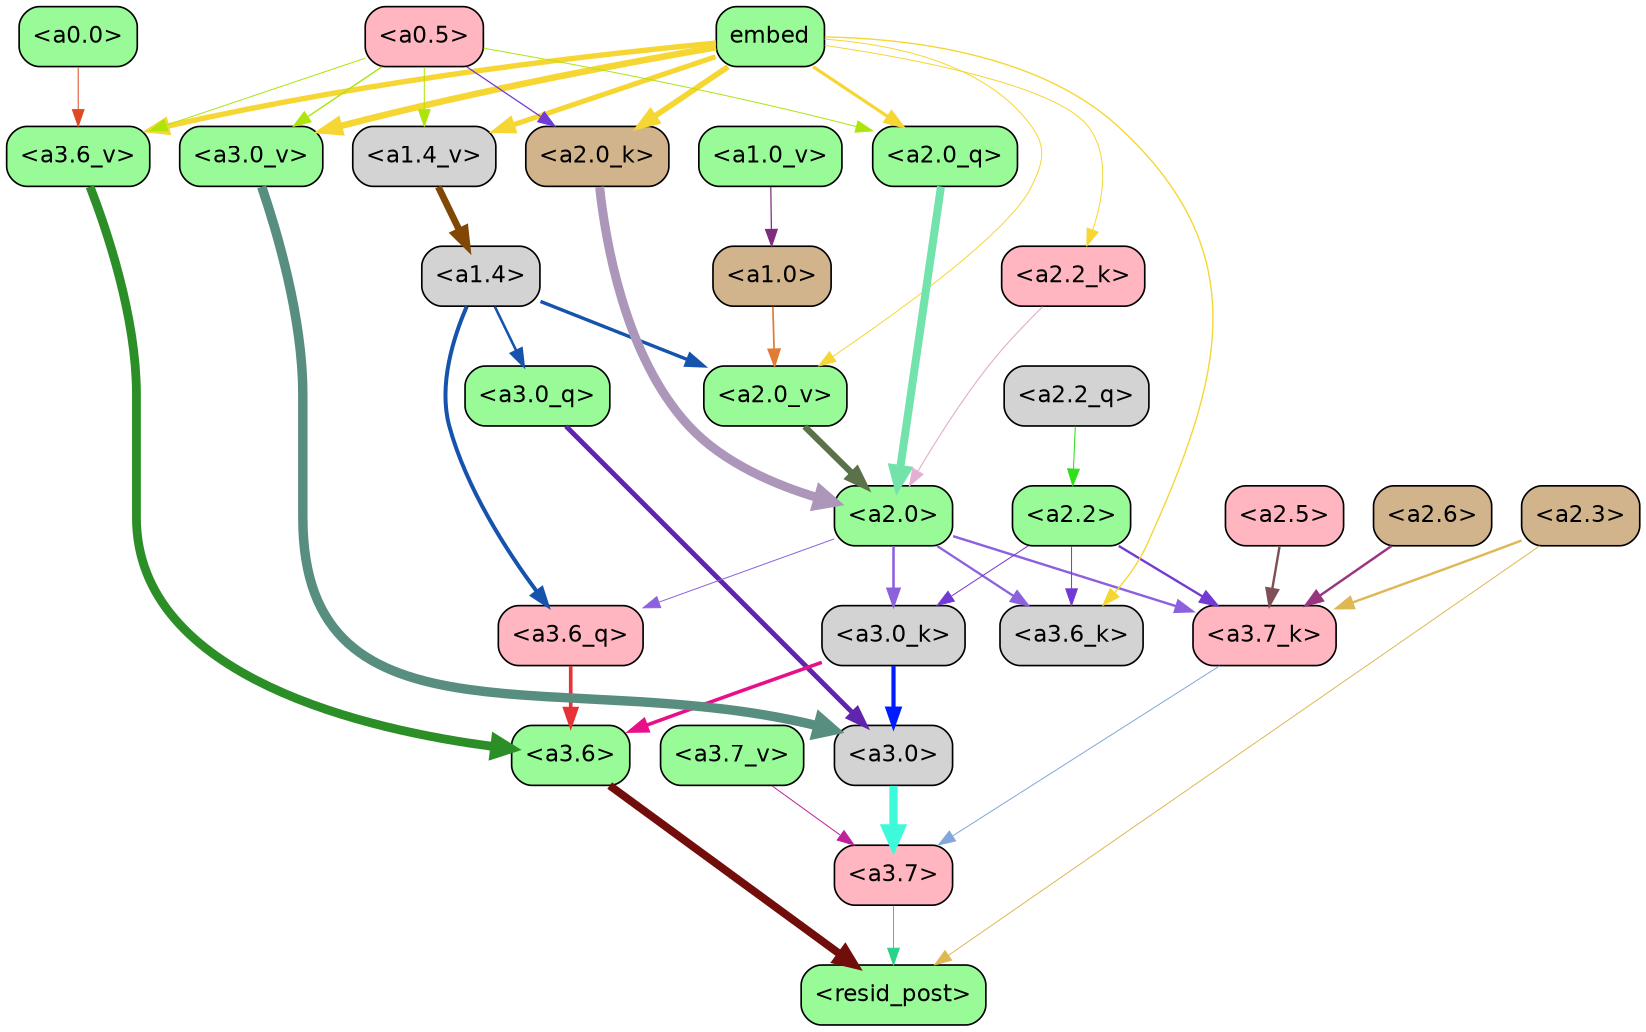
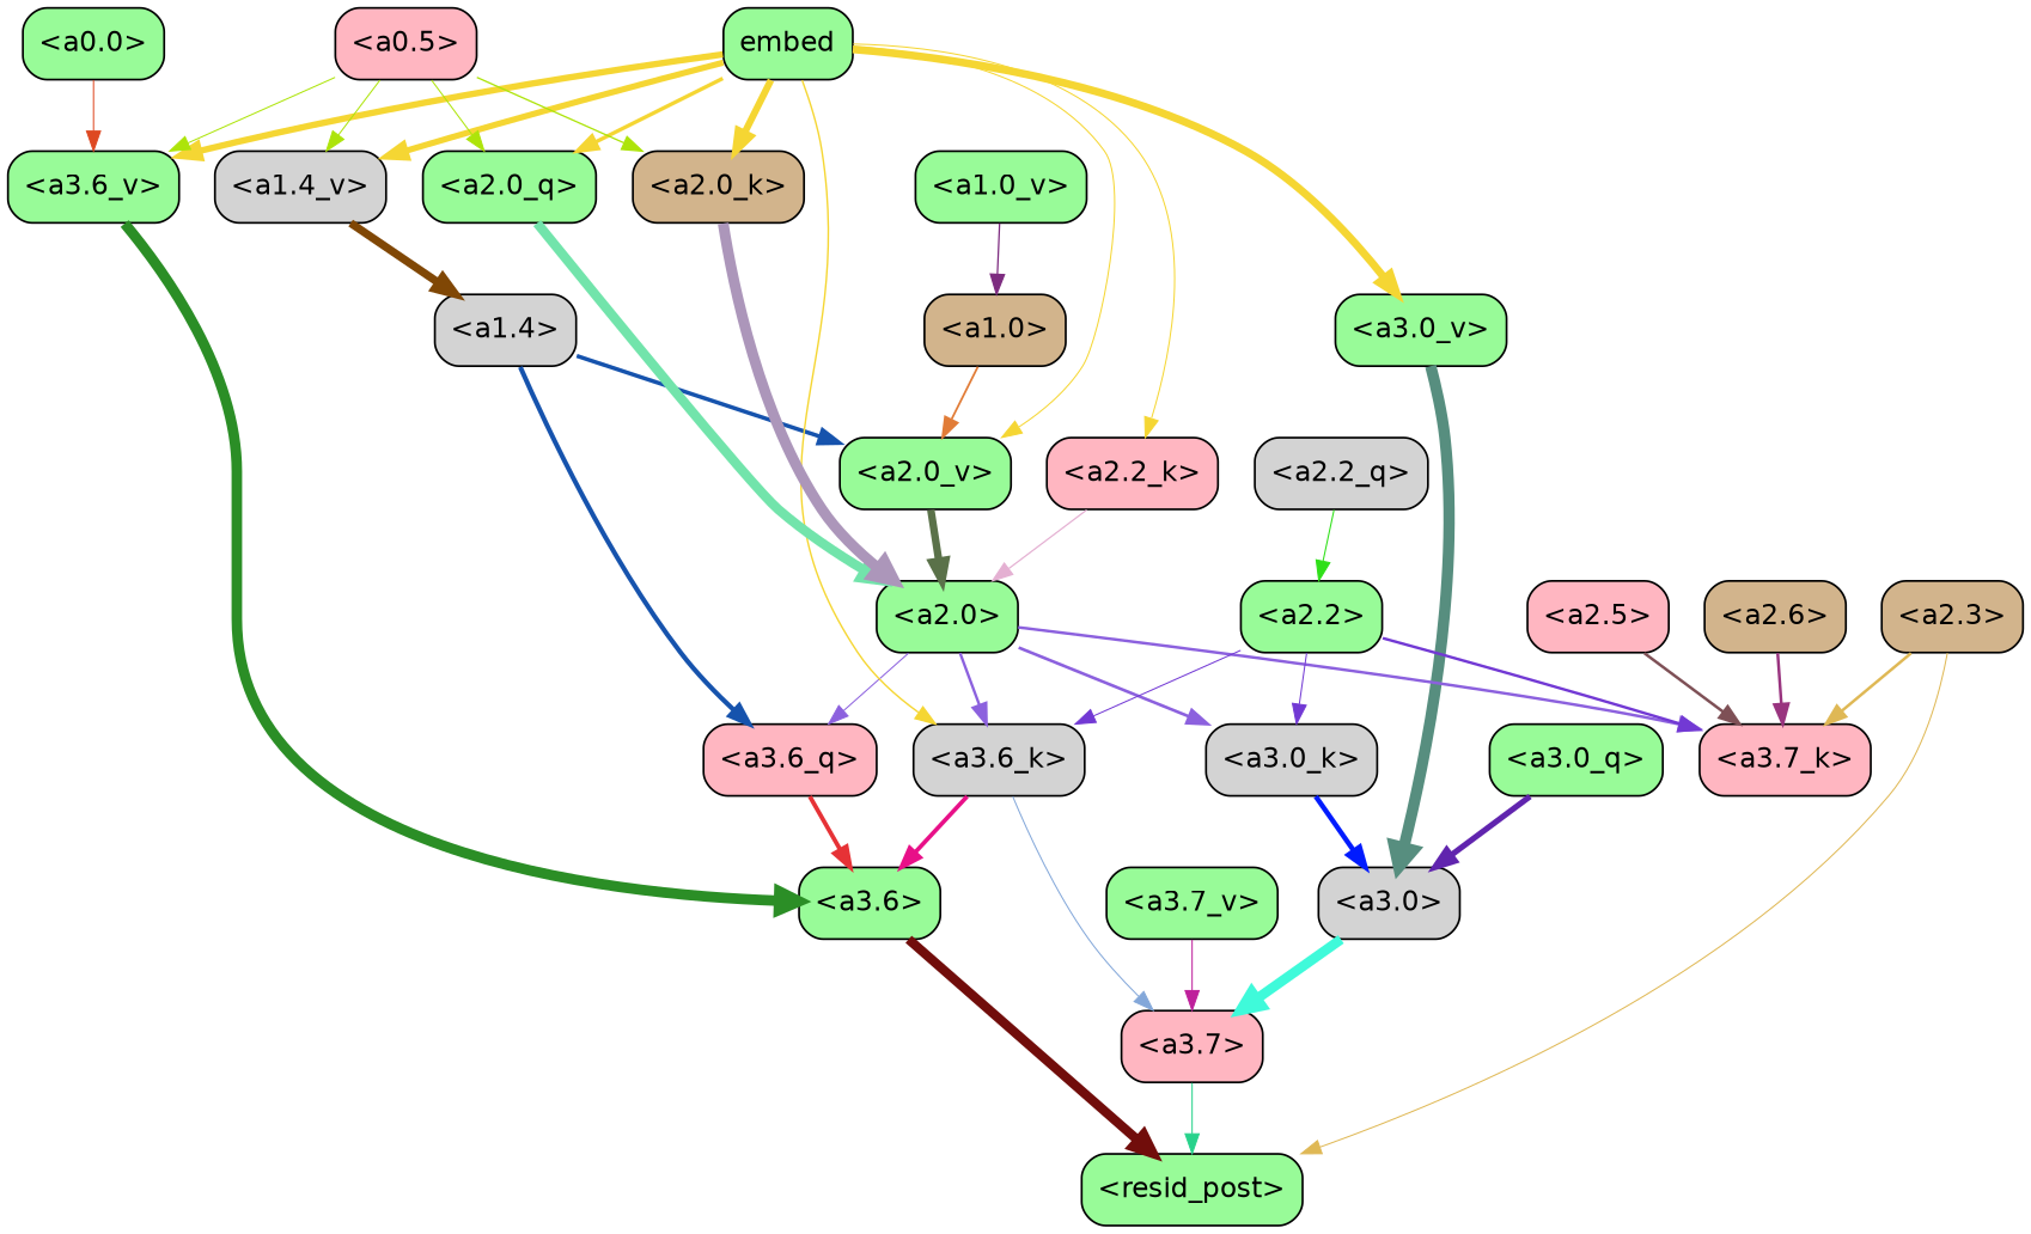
  strict digraph {
    splines=true
    node [color=black fillcolor=palegreen fontname=Helvetica shape=box style="filled, rounded"]
    edge [color="#f5d633" penwidth=0.6]
    "<a3.7>" [fillcolor=lightpink]
    "<resid_post>"
    "<a3.6>"
    "<a3.0>" [fillcolor=lightgrey]
    "<a2.3>" [fillcolor=tan]
    "<a3.7_k>" [fillcolor=lightpink]
    "<a3.6_q>" [fillcolor=lightpink]
    "<a3.0_q>"
    "<a3.6_k>" [fillcolor=lightgrey]
    "<a3.0_k>" [fillcolor=lightgrey]
    "<a3.7_v>"
    "<a3.6_v>"
    "<a3.0_v>"
    "<a2.0>"
    "<a1.4>" [fillcolor=lightgrey]
    "<a2.0_v>"
    "<a2.6>" [fillcolor=tan]
    "<a2.5>" [fillcolor=lightpink]
    "<a2.2>"
    embed
    "<a2.0_q>"
    "<a2.2_k>" [fillcolor=lightpink]
    "<a2.0_k>" [fillcolor=tan]
    "<a1.4_v>" [fillcolor=lightgrey]
    "<a0.5>" [fillcolor=lightpink]
    "<a0.0>"
    "<a2.2_q>" [fillcolor=lightgrey]
    "<a1.0>" [fillcolor=tan]
    "<a1.0_v>"
    "<a3.7>" -> "<resid_post>" [color="#27d28b"]
    "<a3.6>" -> "<resid_post>" [color="#710d0b" penwidth=4.749041676521301]
    "<a3.0>" -> "<a3.7>" [color="#3ffada" penwidth=5.004215121269226]
    "<a2.3>" -> "<resid_post>" [color="#dfb855"]
    "<a2.3>" -> "<a3.7_k>" [color="#dfb855" penwidth=1.4559586644172668]
-   "<a3.7_k>" -> "<a3.7>" [color="#83a7d9"]
+   "<a3.6_k>" -> "<a3.7>" [color="#83a7d9"]
    "<a3.6_q>" -> "<a3.6>" [color="#e63236" penwidth=2.199681341648102]
    "<a3.0_q>" -> "<a3.0>" [color="#6024ae" penwidth=2.9459195733070374]
-   "<a3.0_k>" -> "<a3.6>" [color="#e81088" penwidth=2.13908451795578]
+   "<a3.6_k>" -> "<a3.6>" [color="#e81088" penwidth=2.13908451795578]
    "<a3.0_k>" -> "<a3.0>" [color="#001bfe" penwidth=2.520303964614868]
    "<a3.7_v>" -> "<a3.7>" [color="#be209b"]
    "<a3.6_v>" -> "<a3.6>" [color="#2b8e26" penwidth=5.297133803367615]
    "<a3.0_v>" -> "<a3.0>" [color="#578e7f" penwidth=5.680712580680847]
    "<a2.0>" -> "<a3.7_k>" [color="#8c61de" penwidth=1.4582423567771912]
    "<a2.0>" -> "<a3.6_q>" [color="#8c61de"]
    "<a2.0>" -> "<a3.6_k>" [color="#8c61de" penwidth=1.3792681694030762]
    "<a2.0>" -> "<a3.0_k>" [color="#8c61de" penwidth=1.5433646440505981]
    "<a1.4>" -> "<a3.6_q>" [color="#1653ad" penwidth=2.407962203025818]
-   "<a1.4>" -> "<a3.0_q>" [color="#1653ad" penwidth=1.5490156412124634]
    "<a1.4>" -> "<a2.0_v>" [color="#1653ad" penwidth=2.058677911758423]
    "<a2.0_v>" -> "<a2.0>" [color="#5a7149" penwidth=3.7890332341194153]
    "<a2.6>" -> "<a3.7_k>" [color="#99347f" penwidth=1.468173325061798]
    "<a2.5>" -> "<a3.7_k>" [color="#7e5056" penwidth=1.457568109035492]
    "<a2.2>" -> "<a3.7_k>" [color="#7239d4" penwidth=1.4199435114860535]
    "<a2.2>" -> "<a3.6_k>" [color="#7239d4"]
    "<a2.2>" -> "<a3.0_k>" [color="#7239d4"]
    embed -> "<a3.6_k>" [penwidth=0.8273519277572632]
    embed -> "<a3.6_v>" [penwidth=3.2414157912135124]
    embed -> "<a3.0_v>" [penwidth=3.929257571697235]
    embed -> "<a2.0_v>"
    embed -> "<a2.0_q>" [penwidth=1.9435837268829346]
    embed -> "<a2.2_k>"
    embed -> "<a2.0_k>" [penwidth=3.4579111337661743]
    embed -> "<a1.4_v>" [penwidth=3.0905416011810303]
    "<a2.0_q>" -> "<a2.0>" [color="#72e4ab" penwidth=4.832814455032349]
    "<a2.2_k>" -> "<a2.0>" [color="#e4b0d2" penwidth=0.7200896441936493]
    "<a2.0_k>" -> "<a2.0>" [color="#ac96ba" penwidth=5.423068851232529]
    "<a1.4_v>" -> "<a1.4>" [color="#804705" penwidth=4.065267086029053]
    "<a0.5>" -> "<a3.6_v>" [color="#ade40a"]
-   "<a0.5>" -> "<a3.0_v>" [color="#ade40a" penwidth=0.8535017371177673]
    "<a0.5>" -> "<a2.0_q>" [color="#ade40a"]
-   "<a0.5>" -> "<a2.0_k>" [color="#7239d4" penwidth=0.7646331787109375]
+   "<a0.5>" -> "<a2.0_k>" [color="#ade40a" penwidth=0.7646331787109375]
    "<a0.5>" -> "<a1.4_v>" [color="#ade40a"]
    "<a0.0>" -> "<a3.6_v>" [color="#de4922"]
    "<a2.2_q>" -> "<a2.2>" [color="#2fdf19" penwidth=0.6301735639572144]
    "<a1.0>" -> "<a2.0_v>" [color="#e17c37" penwidth=1.041085124015808]
    "<a1.0_v>" -> "<a1.0>" [color="#7d2c80" penwidth=0.7517843246459961]
  }
